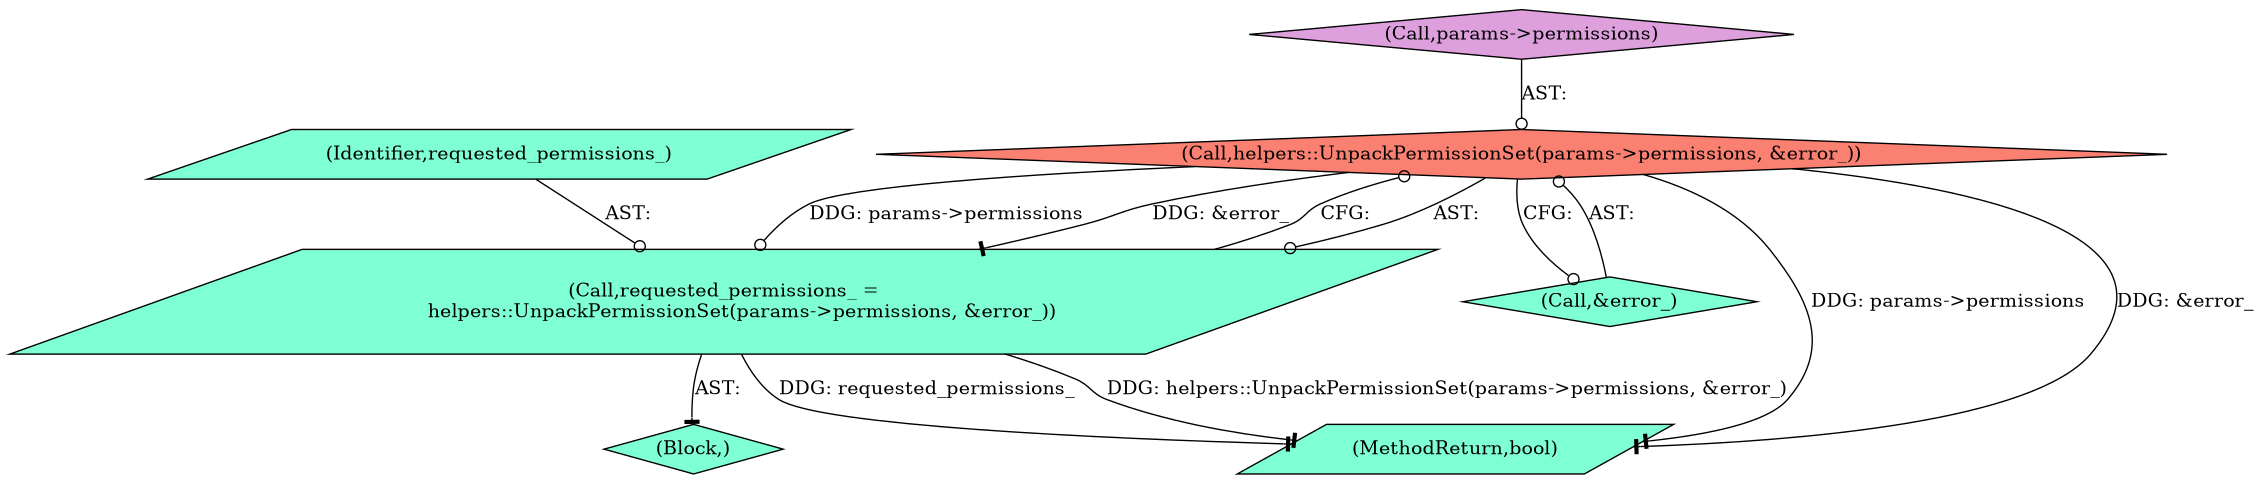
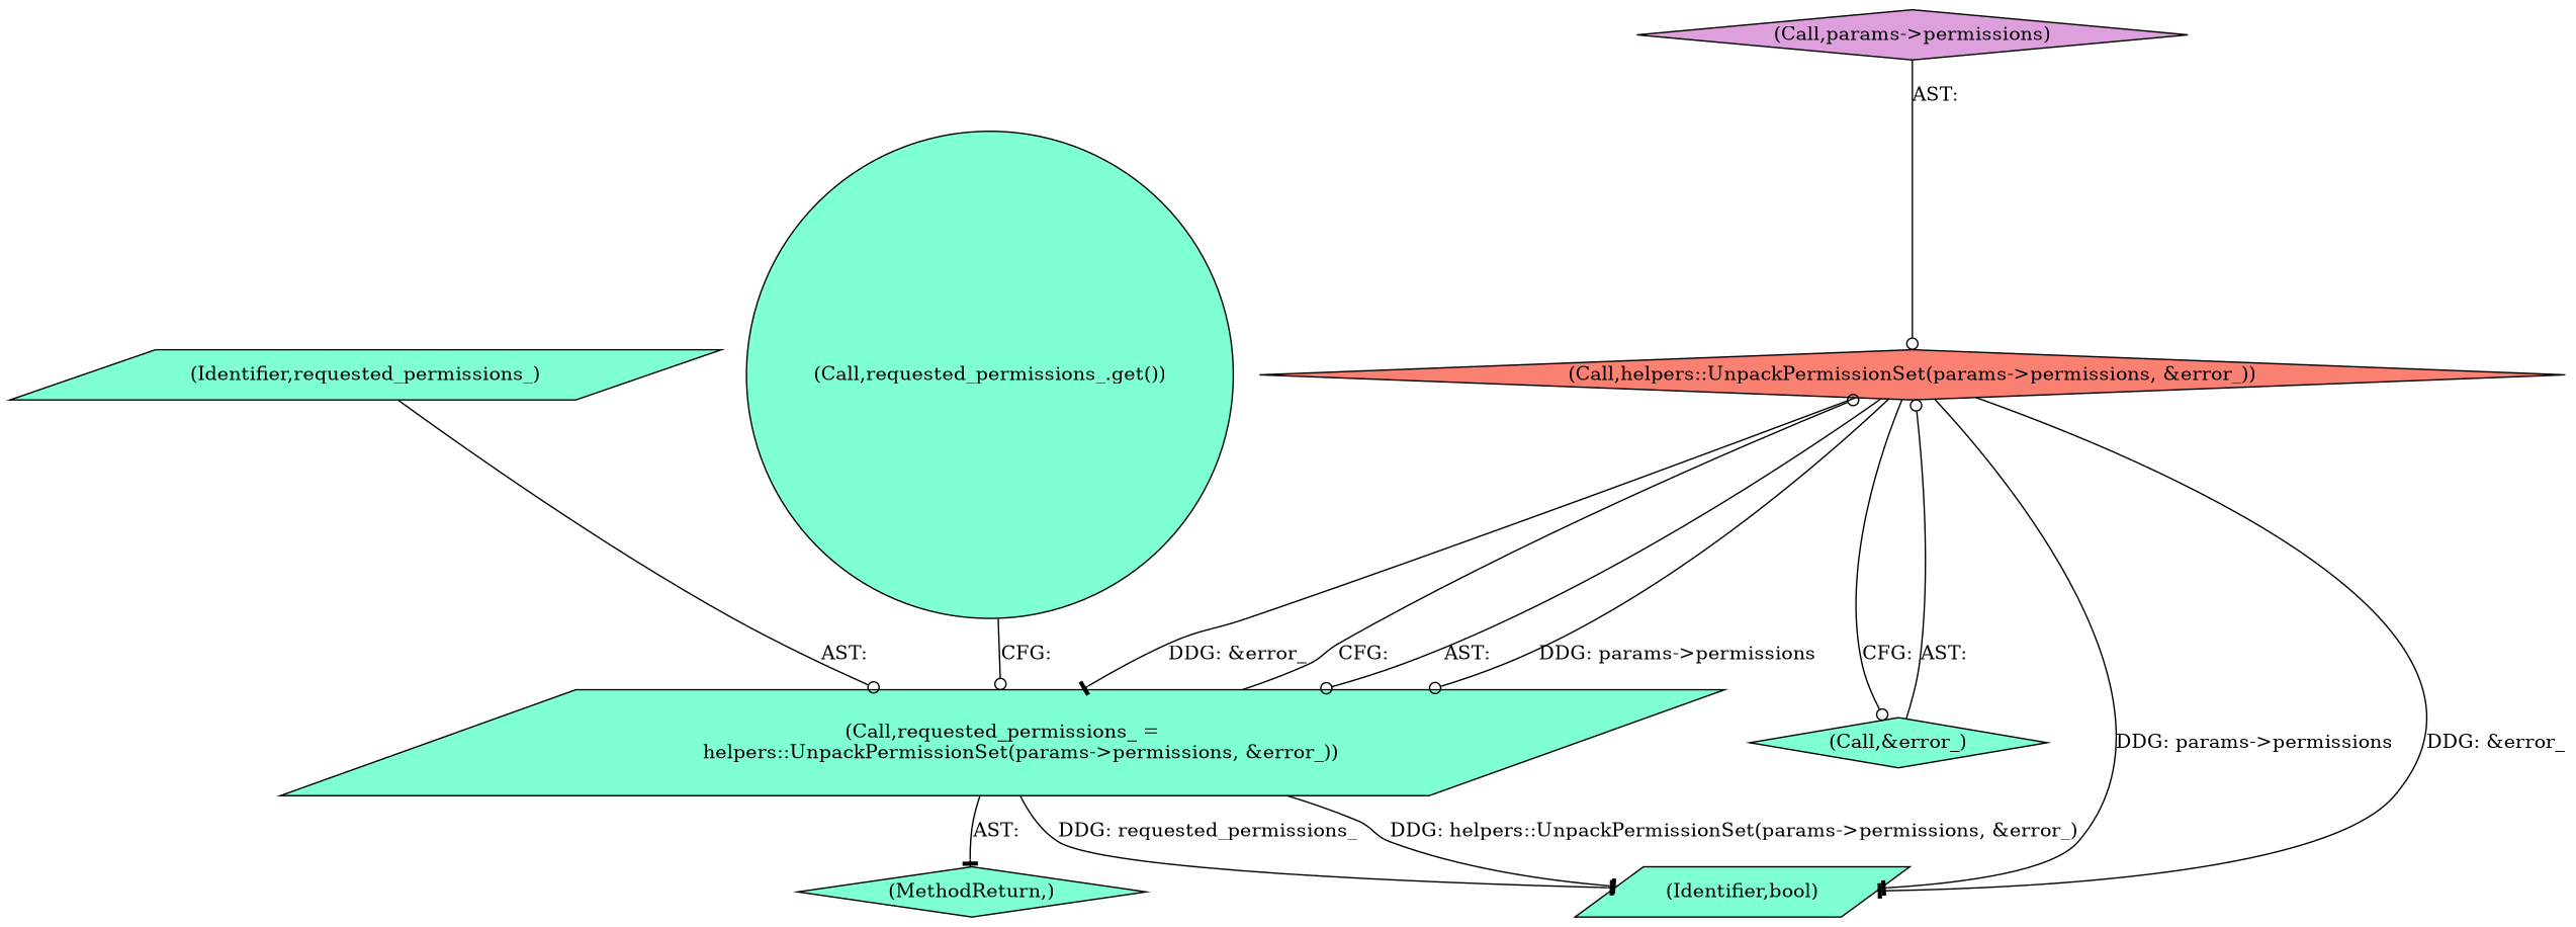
  digraph {
    node [fillcolor=aquamarine shape=diamond style=filled]
    edge [arrowhead=odot]
    n1 [fillcolor=salmon label="(Call,helpers::UnpackPermissionSet(params->permissions, &error_))"]
    n2 [label="(Call,requested_permissions_ =\n      helpers::UnpackPermissionSet(params->permissions, &error_))" shape=parallelogram]
    n3 [label="(Call,&error_)"]
-   n4 [label="(MethodReturn,bool)" shape=parallelogram]
-   n5 [label="(Block,)"]
+   n4 [label="(Identifier,bool)" shape=parallelogram]
+   n5 [label="(MethodReturn,)"]
    n6 [label="(Identifier,requested_permissions_)" shape=parallelogram]
+   n7 [label="(Call,requested_permissions_.get())" shape=circle]
    n8 [fillcolor=plum label="(Call,params->permissions)"]
    n1 -> n2 [label="AST: "]
    n1 -> n2 [label="DDG: params->permissions"]
    n1 -> n2 [arrowhead=tee label="DDG: &error_"]
    n1 -> n3 [label="CFG: "]
    n1 -> n4 [arrowhead=tee label="DDG: params->permissions"]
    n1 -> n4 [arrowhead=tee label="DDG: &error_"]
    n2 -> n1 [label="CFG: "]
    n2 -> n4 [arrowhead=tee label="DDG: requested_permissions_"]
    n2 -> n4 [arrowhead=tee label="DDG: helpers::UnpackPermissionSet(params->permissions, &error_)"]
    n2 -> n5 [arrowhead=tee label="AST: "]
    n3 -> n1 [label="AST: "]
    n6 -> n2 [label="AST: "]
+   n7 -> n2 [label="CFG: "]
    n8 -> n1 [label="AST: "]
  }
